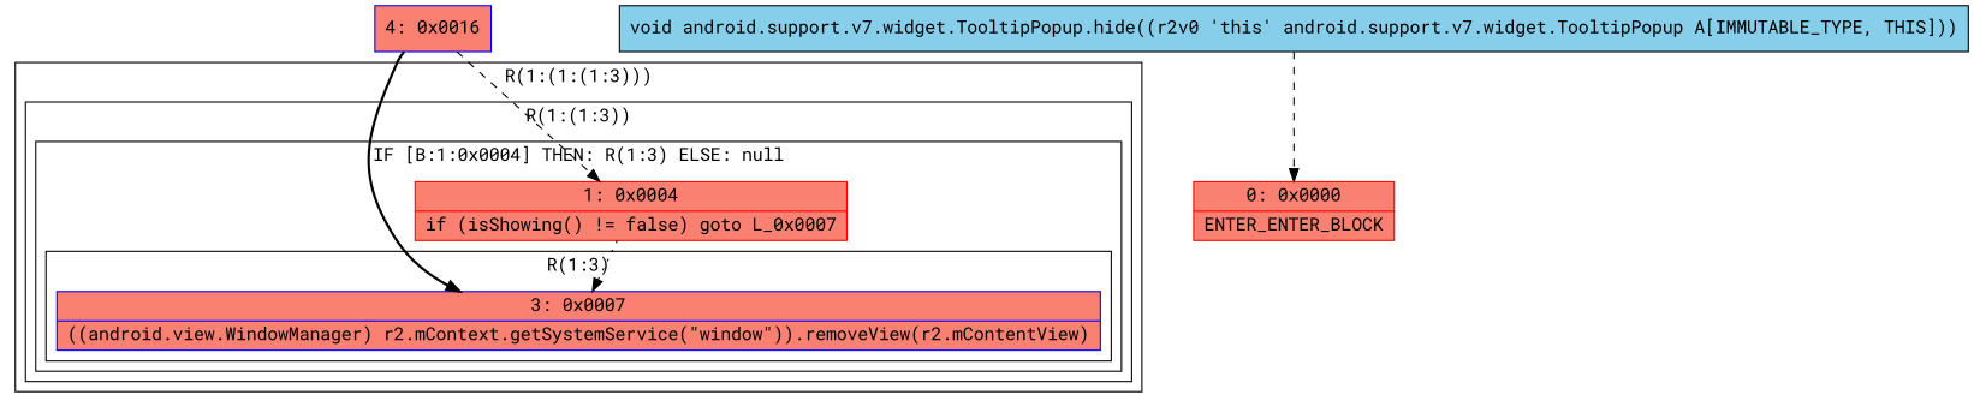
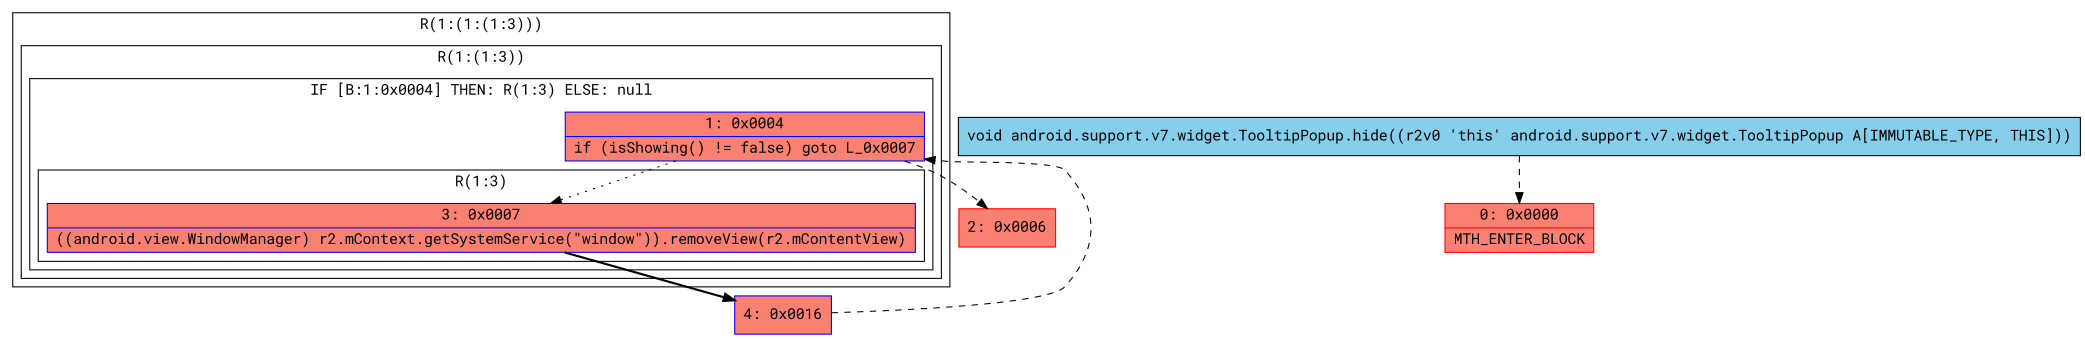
  digraph {
    fontname="Roboto Mono"
    node [color=blue fillcolor=salmon fontname="Roboto Mono" shape=record style=filled]
    edge [fontname="Roboto Mono" style=dashed]
    n1 [label="{3\:\ 0x0007|((android.view.WindowManager) r2.mContext.getSystemService(\"window\")).removeView(r2.mContentView)\l}"]
-   n2 [color=red label="{1\:\ 0x0004|if (isShowing() != false) goto L_0x0007\l}"]
+   n2 [label="{1\:\ 0x0004|if (isShowing() != false) goto L_0x0007\l}"]
    n3 [label="{4\:\ 0x0016}"]
-   n5 [color=red label="{0\:\ 0x0000|ENTER_ENTER_BLOCK\l}"]
+   n4 [color=red label="{2\:\ 0x0006}"]
+   n5 [color=red label="{0\:\ 0x0000|MTH_ENTER_BLOCK\l}"]
    n6 [fillcolor=skyblue label="{void android.support.v7.widget.TooltipPopup.hide((r2v0 'this' android.support.v7.widget.TooltipPopup A[IMMUTABLE_TYPE, THIS])) }" color=""]
    subgraph cluster_1 {
      label="R(1:(1:(1:3)))"
      subgraph cluster_2 {
        label="R(1:(1:3))"
        subgraph cluster_3 {
          label="IF [B:1:0x0004] THEN: R(1:3) ELSE: null"
          n2
          subgraph cluster_4 {
            label="R(1:3)"
            n1
          }
        }
      }
    }
-   n3 -> n1 [style=bold]
+   n1 -> n3 [style=bold]
    n2 -> n1 [style=dotted]
+   n2 -> n4
    n3 -> n2
    n6 -> n5
  }
